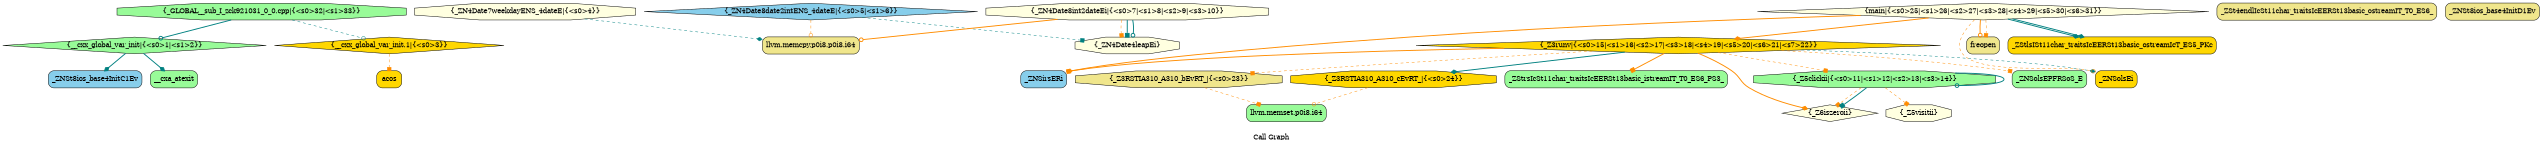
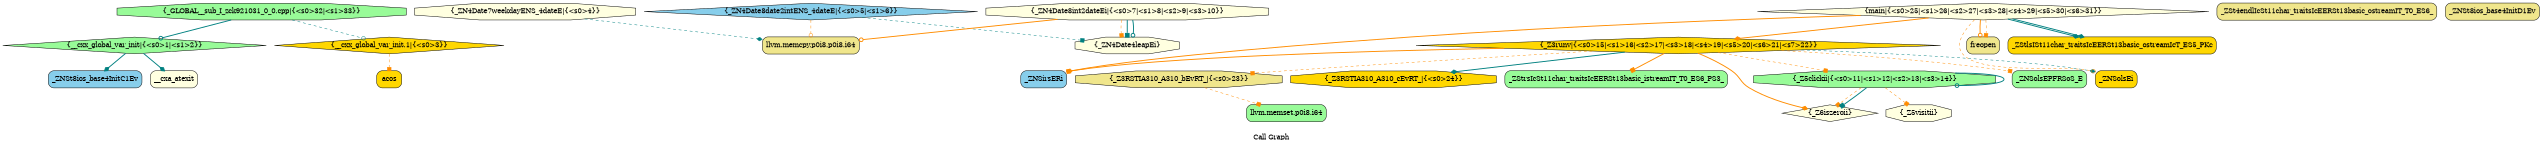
  digraph {
    label="Call Graph"
    node [fillcolor=lightyellow shape=Mrecord style=filled]
    edge [arrowhead=box color=darkorange style=bold tailport=s0]
    n1 [fillcolor=palegreen label="{__cxx_global_var_init|{<s0>1|<s1>2}}" shape=diamond]
    n2 [fillcolor=skyblue label="{_ZNSt8ios_base4InitC1Ev}"]
-   n3 [fillcolor=palegreen label="{__cxa_atexit}"]
+   n3 [label="{__cxa_atexit}"]
    n4 [fillcolor=palegreen label="{_GLOBAL__sub_I_zck921031_0_0.cpp|{<s0>32|<s1>33}}" shape=octagon]
    n5 [fillcolor=gold label="{__cxx_global_var_init.1|{<s0>3}}" shape=diamond]
    n6 [fillcolor=gold label="{acos}"]
    n7 [fillcolor=khaki label="{llvm.memcpy.p0i8.p0i8.i64}"]
    n8 [fillcolor=gold label="{_Z3runv|{<s0>15|<s1>16|<s2>17|<s3>18|<s4>19|<s5>20|<s6>21|<s7>22}}" shape=diamond]
    n9 [fillcolor=khaki label="{_Z3RSTIA310_A310_bEvRT_|{<s0>23}}" shape=octagon]
    n10 [fillcolor=gold label="{_Z3RSTIA310_A310_cEvRT_|{<s0>24}}" shape=octagon]
    n11 [fillcolor=skyblue label="{_ZNSirsERi}"]
    n12 [fillcolor=palegreen label="{_ZStrsIcSt11char_traitsIcEERSt13basic_istreamIT_T0_ES6_PS3_}"]
    n13 [label="{_Z6iszeroii}" shape=diamond]
    n14 [fillcolor=palegreen label="{_Z5clickii|{<s0>11|<s1>12|<s2>13|<s3>14}}" shape=octagon]
    n15 [fillcolor=gold label="{_ZNSolsEi}"]
    n16 [fillcolor=palegreen label="{_ZNSolsEPFRSoS_E}"]
    n17 [fillcolor=palegreen label="{llvm.memset.p0i8.i64}"]
    n18 [label="{_Z5visitii}" shape=octagon]
    n19 [fillcolor=khaki label="{_ZSt4endlIcSt11char_traitsIcEERSt13basic_ostreamIT_T0_ES6_}"]
    n20 [fillcolor=khaki label="{_ZNSt8ios_base4InitD1Ev}"]
    n21 [label="{_ZN4Date4leapEi}" shape=octagon]
    n22 [fillcolor=khaki label="{freopen}"]
    n23 [label="{_ZN4Date7weekdayENS_4dateE|{<s0>4}}" shape=octagon]
    n24 [fillcolor=skyblue label="{_ZN4Date8date2intENS_4dateE|{<s0>5|<s1>6}}" shape=diamond]
    n25 [label="{main|{<s0>25|<s1>26|<s2>27|<s3>28|<s4>29|<s5>30|<s6>31}}" shape=diamond]
    n26 [fillcolor=gold label="{_ZStlsISt11char_traitsIcEERSt13basic_ostreamIcT_ES5_PKc}"]
    n27 [label="{_ZN4Date8int2dateEi|{<s0>7|<s1>8|<s2>9|<s3>10}}" shape=octagon]
    n1 -> n2 [arrowhead=diamond color=teal]
    n1 -> n3 [arrowhead=diamond color=teal tailport=s1]
    n4 -> n1 [arrowhead=odot color=teal]
    n4 -> n5 [arrowhead=odot color=teal style=dashed tailport=s1]
    n5 -> n6 [style=dashed]
    n8 -> n9 [style=dashed]
    n8 -> n10 [arrowhead=diamond color=teal tailport=s1]
    n8 -> n11 [arrowhead=diamond tailport=s2]
    n8 -> n12 [tailport=s3]
    n8 -> n13 [arrowhead=diamond tailport=s4]
    n8 -> n14 [style=dashed tailport=s5]
    n8 -> n15 [arrowhead=diamond color=teal style=dashed tailport=s6]
    n8 -> n16 [style=dashed tailport=s7]
    n9 -> n17 [style=dashed]
-   n10 -> n17 [arrowhead=odot style=dashed]
    n14 -> n13 [style=dashed]
    n14 -> n13 [color=teal tailport=s1]
    n14 -> n14 [arrowhead=odot color=teal tailport=s2]
    n14 -> n18 [style=dashed tailport=s3]
    n23 -> n7 [arrowhead=diamond color=teal style=dashed]
    n24 -> n7 [arrowhead=odot style=dashed]
    n24 -> n21 [color=teal style=dashed tailport=s1]
    n25 -> n8 [arrowhead=diamond tailport=s6]
    n25 -> n11 [tailport=s2]
    n25 -> n15 [arrowhead=odot style=dashed tailport=s4]
    n25 -> n22 [arrowhead=odot]
    n25 -> n22 [style=dashed tailport=s1]
    n25 -> n26 [arrowhead=diamond color=teal tailport=s3]
    n25 -> n26 [arrowhead=diamond color=teal tailport=s5]
    n27 -> n7 [arrowhead=odot tailport=s3]
    n27 -> n21 [style=dashed]
    n27 -> n21 [color=teal tailport=s1]
    n27 -> n21 [arrowhead=odot color=teal tailport=s2]
  }
